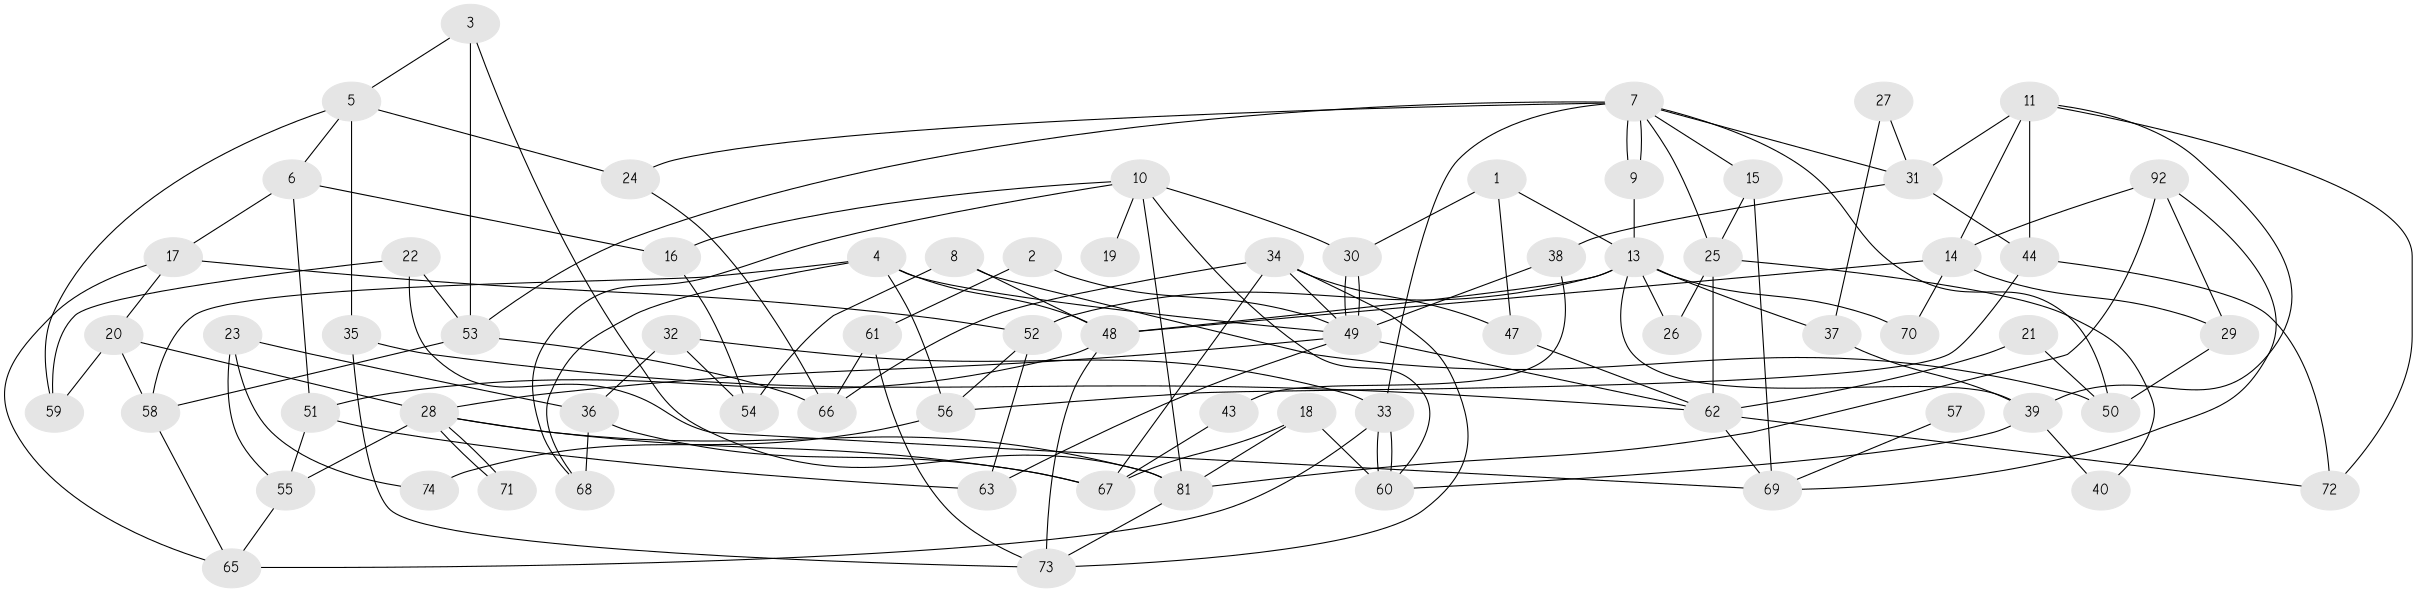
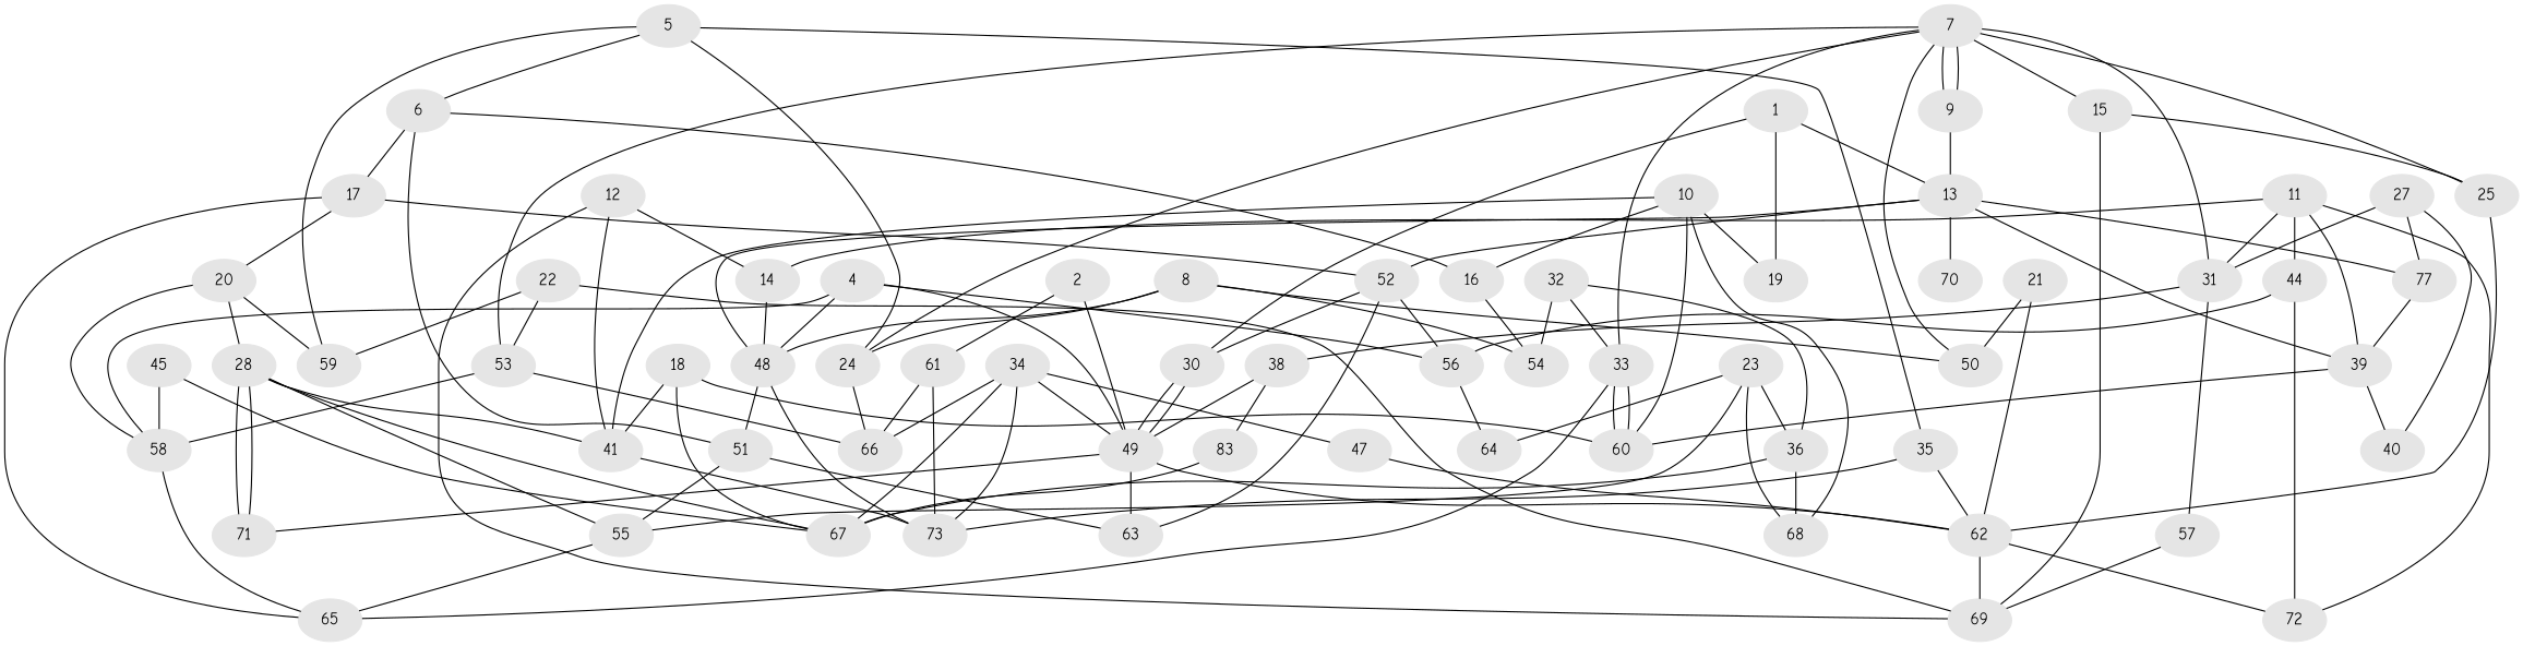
  graph {
    fontname="Comic Neue"
    node [color=gray90 fontname="Comic Neue" style=filled]
    edge [fontname="Comic Neue"]
    1
    13
    19
    30
    48
    39
-   26
-   37
+   37 [label=77]
    52
    70
    49
    2
    61
    62
    71
    63
    66
    73
-   3
    5
-   41 [label=81]
+   41
    53
    6
    24
    35
    59
    22
    69
    58
    4
    56
    68
    51
-   64 [label=74]
+   64
    65
    16
    17
    54
    20
    55
    7
    9
    15
    25
    31
    33
    50
    38
    57
    60
    8
    10
    11
    14
    44
    72
-   29
    40
-   12 [label=92]
+   12
    28
    18
    67
    21
    23
    36
    27
-   43
+   43 [label=83]
    32
    34
    47
+   45
    1 -- 13
-   1 -- 47
+   1 -- 19
    1 -- 30
    13 -- 48
    13 -- 39
-   13 -- 26
    13 -- 37
    13 -- 52
    13 -- 70
    30 -- 49
    30 -- 49
    48 -- 73
    48 -- 51
    39 -- 60
    39 -- 40
    37 -- 39
    52 -- 63
    52 -- 56
    49 -- 62
-   49 -- 28
+   49 -- 71
    49 -- 63
    2 -- 49
    2 -- 61
    61 -- 66
    61 -- 73
    62 -- 69
    62 -- 72
-   3 -- 5
-   3 -- 41
-   3 -- 53
    5 -- 6
    5 -- 24
    5 -- 35
    5 -- 59
    41 -- 73
    53 -- 66
    53 -- 58
    6 -- 51
    6 -- 16
    6 -- 17
    24 -- 66
    35 -- 62
    35 -- 73
    22 -- 53
    22 -- 59
    22 -- 69
    58 -- 65
    4 -- 48
    4 -- 49
    4 -- 58
    4 -- 56
-   4 -- 68
+   23 -- 68
    56 -- 64
    51 -- 63
    51 -- 55
    16 -- 54
    17 -- 52
    17 -- 65
    17 -- 20
    20 -- 59
    20 -- 58
    20 -- 28
    55 -- 65
    7 -- 53
    7 -- 24
    7 -- 9
    7 -- 9
    7 -- 15
    7 -- 25
    7 -- 31
    7 -- 33
    7 -- 50
    9 -- 13
    15 -- 69
    15 -- 25
-   25 -- 26
    25 -- 62
    31 -- 38
-   31 -- 44
+   31 -- 57
    33 -- 65
    33 -- 60
    33 -- 60
    38 -- 49
    38 -- 43
    57 -- 69
    8 -- 48
+   8 -- 24
    8 -- 54
    8 -- 50
    10 -- 19
-   10 -- 30
+   52 -- 30
    10 -- 41
    10 -- 68
    10 -- 16
    10 -- 60
    11 -- 39
    11 -- 31
    11 -- 14
    11 -- 44
    11 -- 72
    14 -- 48
-   14 -- 70
-   14 -- 29
    44 -- 56
    44 -- 72
-   29 -- 50
    12 -- 41
    12 -- 69
    12 -- 14
-   12 -- 29
    28 -- 71
    28 -- 71
    28 -- 41
    28 -- 55
    28 -- 67
    18 -- 41
    18 -- 60
    18 -- 67
    21 -- 62
    21 -- 50
    23 -- 64
    23 -- 55
    23 -- 36
    36 -- 68
    36 -- 67
    27 -- 37
    27 -- 31
-   25 -- 40
+   27 -- 40
    43 -- 67
    32 -- 54
    32 -- 33
    32 -- 36
    34 -- 49
    34 -- 66
    34 -- 73
    34 -- 67
    34 -- 47
    47 -- 62
+   45 -- 58
+   45 -- 67
  }
